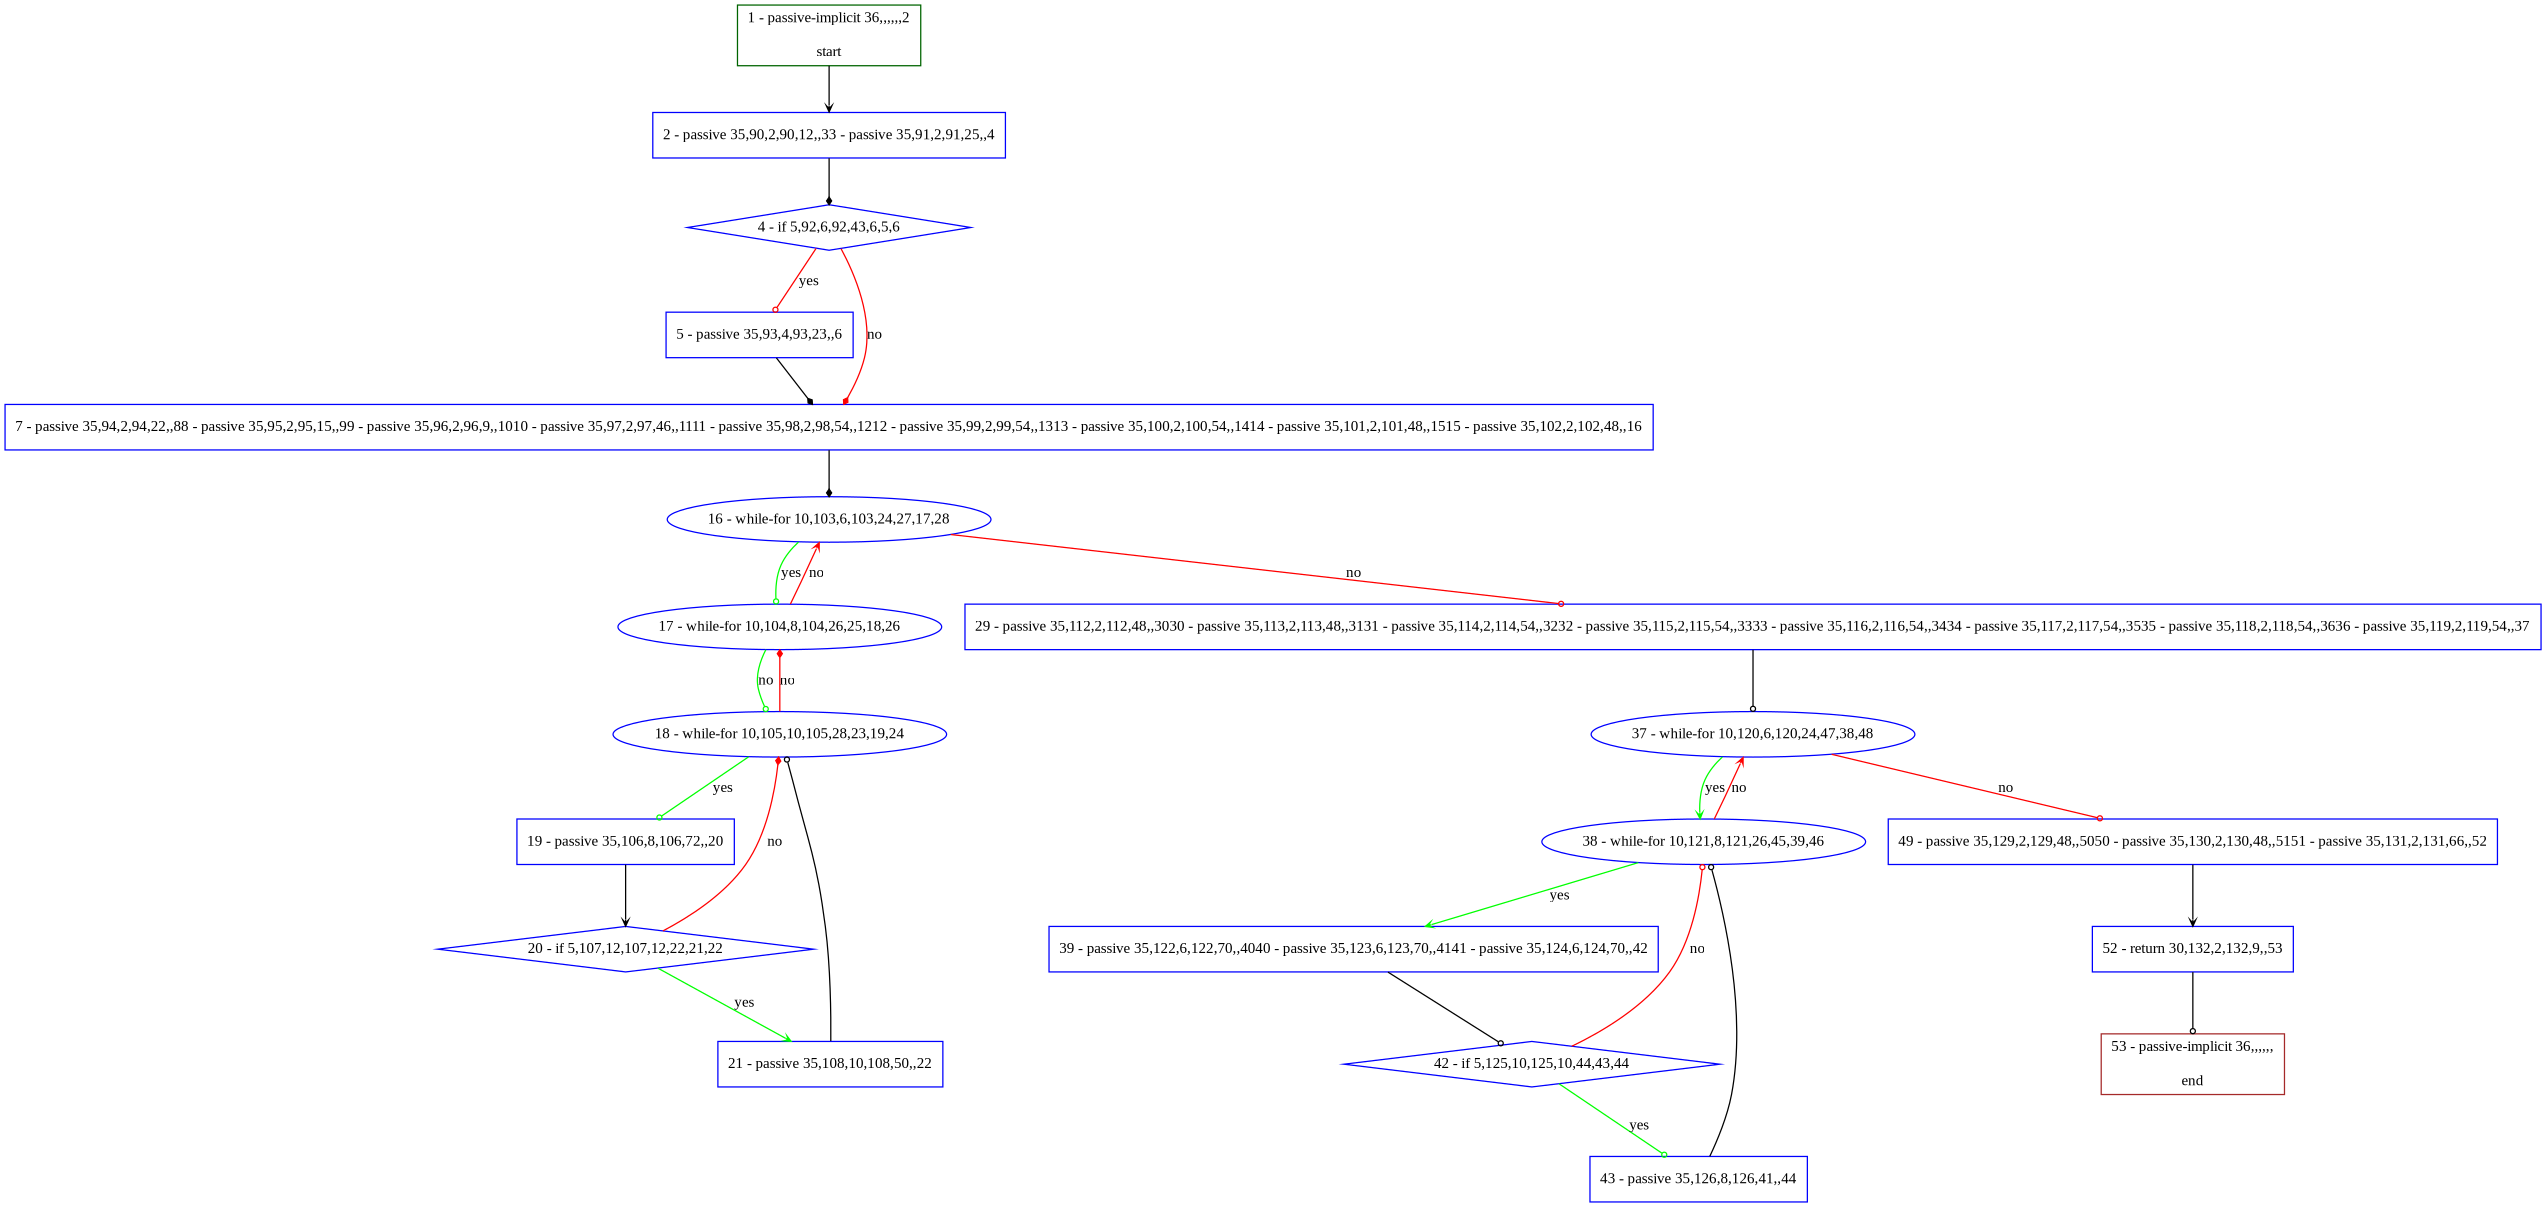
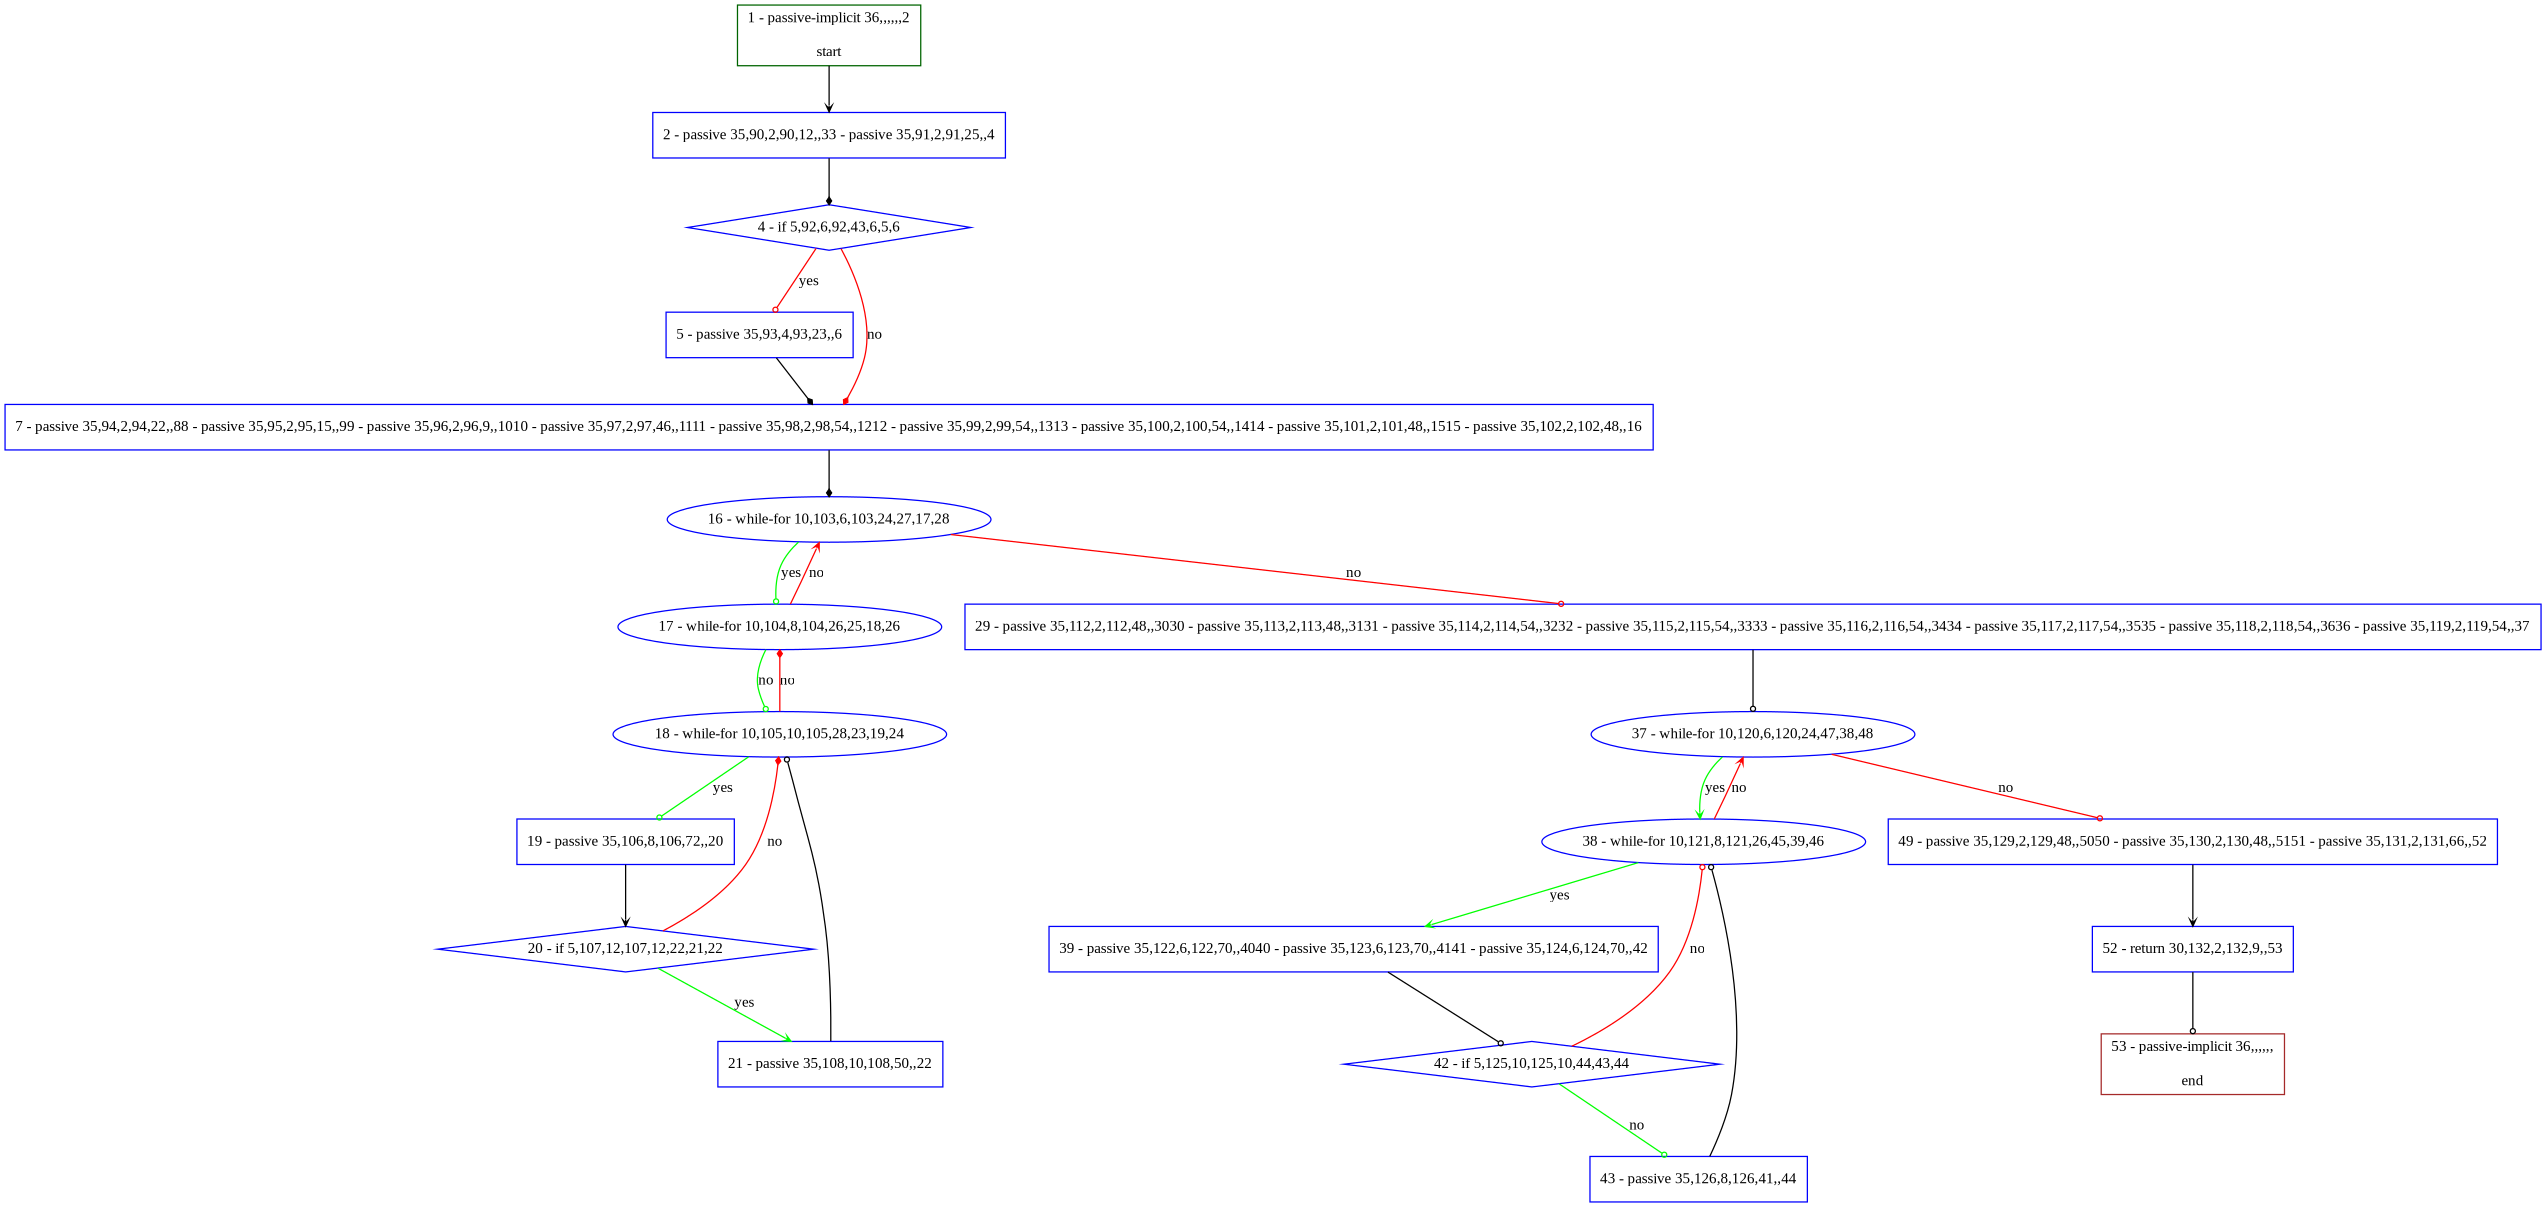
  digraph {
    bgcolor=white
    compound=true
    fillcolor="#FFFFCC"
    fontname="Liberation Serif"
    fontsize=12
    pack=true
    packmode=clust
    style="rounded,filled"
    node [color="#0000ff" compound=true fillcolor="#ffffff" fixedsize=false fontname="Liberation Serif" fontsize=12 node_initialized=no shape=box style=filled]
    edge [arrowhead=odot arrowsize=0.5 arrowtail=none color="#000000" compound=true dir=forward fontcolor=black fontname="Liberation Serif" fontsize=12]
    n1 [label="2 - passive 35,90,2,90,12,,33 - passive 35,91,2,91,25,,4"]
    n2 [label="4 - if 5,92,6,92,43,6,5,6" shape=diamond]
    n3 [label="5 - passive 35,93,4,93,23,,6"]
    n4 [label="7 - passive 35,94,2,94,22,,88 - passive 35,95,2,95,15,,99 - passive 35,96,2,96,9,,1010 - passive 35,97,2,97,46,,1111 - passive 35,98,2,98,54,,1212 - passive 35,99,2,99,54,,1313 - passive 35,100,2,100,54,,1414 - passive 35,101,2,101,48,,1515 - passive 35,102,2,102,48,,16"]
    n5 [color="#006400" label="1 - passive-implicit 36,,,,,,2\n\nstart"]
    n6 [label="16 - while-for 10,103,6,103,24,27,17,28" shape=oval]
    n7 [label="17 - while-for 10,104,8,104,26,25,18,26" shape=oval]
    n8 [label="29 - passive 35,112,2,112,48,,3030 - passive 35,113,2,113,48,,3131 - passive 35,114,2,114,54,,3232 - passive 35,115,2,115,54,,3333 - passive 35,116,2,116,54,,3434 - passive 35,117,2,117,54,,3535 - passive 35,118,2,118,54,,3636 - passive 35,119,2,119,54,,37"]
    n9 [label="18 - while-for 10,105,10,105,28,23,19,24" shape=oval]
    n10 [label="37 - while-for 10,120,6,120,24,47,38,48" shape=oval]
    n11 [label="19 - passive 35,106,8,106,72,,20"]
    n12 [label="38 - while-for 10,121,8,121,26,45,39,46" shape=oval]
    n13 [label="49 - passive 35,129,2,129,48,,5050 - passive 35,130,2,130,48,,5151 - passive 35,131,2,131,66,,52"]
    n14 [label="20 - if 5,107,12,107,12,22,21,22" shape=diamond]
    n15 [label="21 - passive 35,108,10,108,50,,22"]
    n16 [label="39 - passive 35,122,6,122,70,,4040 - passive 35,123,6,123,70,,4141 - passive 35,124,6,124,70,,42"]
    n17 [label="52 - return 30,132,2,132,9,,53"]
    n18 [label="42 - if 5,125,10,125,10,44,43,44" shape=diamond]
    n19 [color="#a52a2a" label="53 - passive-implicit 36,,,,,,\n\nend"]
    n20 [label="43 - passive 35,126,8,126,41,,44"]
    n1 -> n2 [arrowhead=diamond]
    n2 -> n3 [color="#ff0000" label=yes]
    n2 -> n4 [arrowhead=diamond color="#ff0000" label=no]
    n3 -> n4 [arrowhead=diamond]
    n4 -> n6 [arrowhead=diamond]
    n5 -> n1 [arrowhead=vee]
    n6 -> n7 [color="#00ff00" label=yes]
    n6 -> n8 [color="#ff0000" label=no]
    n7 -> n6 [arrowhead=vee color="#ff0000" label=no]
    n7 -> n9 [color="#00ff00" label=no]
    n8 -> n10
    n9 -> n7 [arrowhead=diamond color="#ff0000" label=no]
    n9 -> n11 [color="#00ff00" label=yes]
    n10 -> n12 [arrowhead=vee color="#00ff00" label=yes]
    n10 -> n13 [color="#ff0000" label=no]
    n11 -> n14 [arrowhead=vee]
    n12 -> n10 [arrowhead=vee color="#ff0000" label=no]
    n12 -> n16 [arrowhead=vee color="#00ff00" label=yes]
    n13 -> n17 [arrowhead=vee]
    n14 -> n9 [arrowhead=diamond color="#ff0000" label=no]
    n14 -> n15 [arrowhead=vee color="#00ff00" label=yes]
    n15 -> n9
    n16 -> n18
    n17 -> n19
    n18 -> n12 [color="#ff0000" label=no]
-   n18 -> n20 [color="#00ff00" label=yes]
+   n18 -> n20 [color="#00ff00" label=no]
    n20 -> n12
  }
